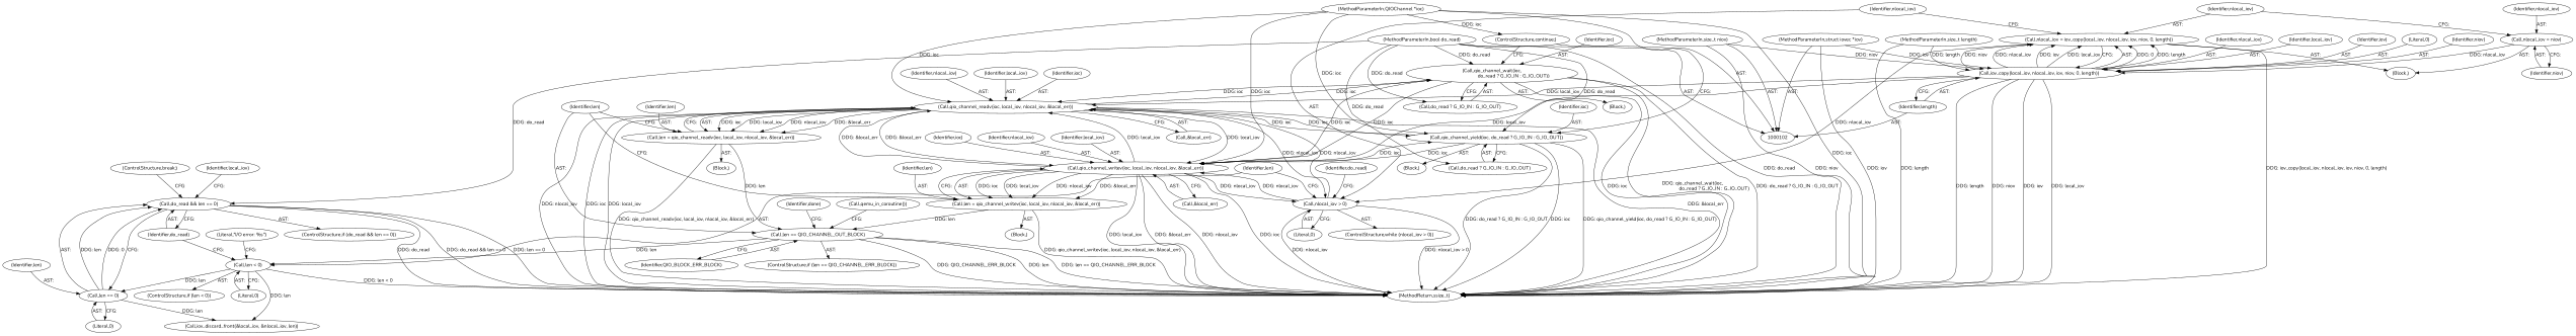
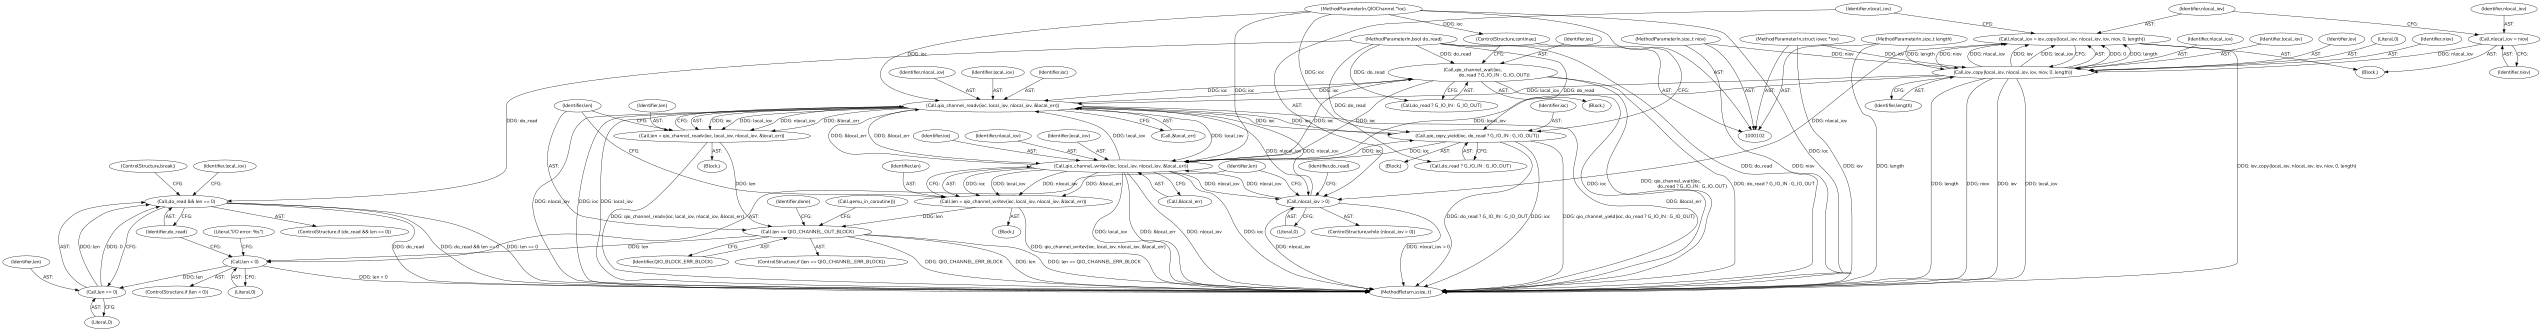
  digraph {
    fontname=Nunito
    node [fontname=Nunito]
    edge [fontname=Nunito]
    n1 [label="(Call,do_read && len == 0)"]
    n2 [label="(Call,len == 0)"]
    n3 [label="(ControlStructure,if (do_read && len == 0))"]
    n4 [label="(MethodReturn,ssize_t)"]
    n5 [label="(Identifier,do_read)"]
    n6 [label="(Literal,0)"]
-   n7 [label="(Call,iov_discard_front(&local_iov, &nlocal_iov, len))"]
    n8 [label="(Call,len < 0)"]
    n9 [label="(MethodParameterIn,bool do_read)"]
    n10 [label="(Call,qio_channel_wait(ioc,\n                                 do_read ? G_IO_IN : G_IO_OUT))"]
-   n11 [label="(Call,qio_channel_yield(ioc, do_read ? G_IO_IN : G_IO_OUT))"]
+   n11 [label="(Call,qio_copy_yield(ioc, do_read ? G_IO_IN : G_IO_OUT))"]
    n12 [label="(Call,do_read ? G_IO_IN : G_IO_OUT)"]
    n13 [label="(Call,do_read ? G_IO_IN : G_IO_OUT)"]
    1000102
    n15 [label="(Call,qio_channel_readv(ioc, local_iov, nlocal_iov, &local_err))"]
    n16 [label="(Call,qio_channel_writev(ioc, local_iov, nlocal_iov, &local_err))"]
    n17 [label="(Block,)"]
    n18 [label="(Block,)"]
    n19 [label="(ControlStructure,if (len < 0))"]
    n20 [label="(Literal,0)"]
    n21 [label="(Call,len == QIO_CHANNEL_OUT_BLOCK)"]
    n22 [label="(Identifier,QIO_BLOCK_ERR_BLOCK)"]
    n23 [label="(ControlStructure,if (len == QIO_CHANNEL_ERR_BLOCK))"]
    n24 [label="(Call,len = qio_channel_readv(ioc, local_iov, nlocal_iov, &local_err))"]
    n25 [label="(Block,)"]
    n26 [label="(Call,nlocal_iov > 0)"]
    n27 [label="(Call,&local_err)"]
    n28 [label="(Call,len = qio_channel_writev(ioc, local_iov, nlocal_iov, &local_err))"]
    n29 [label="(Call,&local_err)"]
    n30 [label="(ControlStructure,while (nlocal_iov > 0))"]
    n31 [label="(Literal,0)"]
    n32 [label="(Block,)"]
    n33 [label="(MethodParameterIn,QIOChannel *ioc)"]
    n34 [label="(ControlStructure,continue;)"]
    n35 [label="(Call,iov_copy(local_iov, nlocal_iov, iov, niov, 0, length))"]
    n36 [label="(Call,nlocal_iov = iov_copy(local_iov, nlocal_iov, iov, niov, 0, length))"]
    n37 [label="(Identifier,length)"]
    n38 [label="(Block,)"]
    n39 [label="(Call,nlocal_iov = niov)"]
    n40 [label="(Identifier,niov)"]
    n41 [label="(MethodParameterIn,size_t niov)"]
    n42 [label="(MethodParameterIn,struct iovec *iov)"]
    n43 [label="(MethodParameterIn,size_t length)"]
    n44 [label="(Identifier,nlocal_iov)"]
    n45 [label="(Identifier,len)"]
    n46 [label="(Identifier,nlocal_iov)"]
    n47 [label="(Call,qemu_in_coroutine())"]
    n48 [label="(Identifier,ioc)"]
    n49 [label="(Identifier,local_iov)"]
    n50 [label="(Identifier,nlocal_iov)"]
    n51 [label="(Identifier,local_iov)"]
    n52 [label="(Identifier,len)"]
    n53 [label="(Identifier,iov)"]
    n54 [label="(Literal,\"I/O error: %s\")"]
    n55 [label="(Identifier,len)"]
    n56 [label="(Identifier,ioc)"]
    n57 [label="(Literal,0)"]
    n58 [label="(Identifier,ioc)"]
    n59 [label="(Identifier,len)"]
    n60 [label="(Identifier,local_iov)"]
    n61 [label="(Identifier,ioc)"]
    n62 [label="(Identifier,nlocal_iov)"]
    n63 [label="(Identifier,nlocal_iov)"]
    n64 [label="(Identifier,done)"]
    n65 [label="(Identifier,niov)"]
    n66 [label="(ControlStructure,break;)"]
    n67 [label="(Identifier,local_iov)"]
    n68 [label="(Identifier,do_read)"]
    n69 [label="(Identifier,nlocal_iov)"]
    n70 [label="(Identifier,len)"]
    n1 -> n2 [label="CFG: "]
    n1 -> n3 [label="AST: "]
    n1 -> n4 [label="DDG: do_read"]
    n1 -> n4 [label="DDG: do_read && len == 0"]
    n1 -> n4 [label="DDG: len == 0"]
    n1 -> n5 [label="CFG: "]
    n2 -> n1 [label="AST: "]
    n2 -> n1 [label="DDG: len"]
    n2 -> n1 [label="DDG: 0"]
    n2 -> n6 [label="CFG: "]
-   n2 -> n7 [label="DDG: len"]
    n5 -> n1 [label="AST: "]
    n5 -> n8 [label="CFG: "]
    n6 -> n2 [label="AST: "]
    n8 -> n2 [label="DDG: len"]
    n8 -> n4 [label="DDG: len < 0"]
-   n8 -> n7 [label="DDG: len"]
    n8 -> n19 [label="AST: "]
    n8 -> n20 [label="CFG: "]
    n9 -> n1 [label="DDG: do_read"]
    n9 -> n4 [label="DDG: do_read"]
    n9 -> n10 [label="DDG: do_read"]
    n9 -> n11 [label="DDG: do_read"]
    n9 -> n12 [label="DDG: do_read"]
    n9 -> n13 [label="DDG: do_read"]
    n9 -> 1000102 [label="AST: "]
    n10 -> n4 [label="DDG: ioc"]
    n10 -> n4 [label="DDG: qio_channel_wait(ioc,\n                                 do_read ? G_IO_IN : G_IO_OUT)"]
    n10 -> n4 [label="DDG: do_read ? G_IO_IN : G_IO_OUT"]
    n10 -> n13 [label="CFG: "]
    n10 -> n15 [label="DDG: ioc"]
    n10 -> n16 [label="DDG: ioc"]
    n10 -> n17 [label="AST: "]
    n11 -> n4 [label="DDG: qio_channel_yield(ioc, do_read ? G_IO_IN : G_IO_OUT)"]
    n11 -> n4 [label="DDG: do_read ? G_IO_IN : G_IO_OUT"]
    n11 -> n4 [label="DDG: ioc"]
    n11 -> n12 [label="CFG: "]
    n11 -> n15 [label="DDG: ioc"]
    n11 -> n16 [label="DDG: ioc"]
    n11 -> n18 [label="AST: "]
    n12 -> n11 [label="AST: "]
    n13 -> n10 [label="AST: "]
    n15 -> n4 [label="DDG: &local_err"]
    n15 -> n4 [label="DDG: nlocal_iov"]
    n15 -> n4 [label="DDG: ioc"]
    n15 -> n4 [label="DDG: local_iov"]
    n15 -> n10 [label="DDG: ioc"]
    n15 -> n11 [label="DDG: ioc"]
    n15 -> n16 [label="DDG: local_iov"]
    n15 -> n16 [label="DDG: &local_err"]
    n15 -> n24 [label="AST: "]
    n15 -> n24 [label="DDG: ioc"]
    n15 -> n24 [label="DDG: local_iov"]
    n15 -> n24 [label="DDG: nlocal_iov"]
    n15 -> n24 [label="DDG: &local_err"]
    n15 -> n26 [label="DDG: nlocal_iov"]
    n15 -> n27 [label="CFG: "]
    n16 -> n4 [label="DDG: local_iov"]
    n16 -> n4 [label="DDG: &local_err"]
    n16 -> n4 [label="DDG: nlocal_iov"]
    n16 -> n4 [label="DDG: ioc"]
    n16 -> n10 [label="DDG: ioc"]
    n16 -> n11 [label="DDG: ioc"]
    n16 -> n15 [label="DDG: local_iov"]
    n16 -> n15 [label="DDG: &local_err"]
    n16 -> n26 [label="DDG: nlocal_iov"]
    n16 -> n28 [label="AST: "]
    n16 -> n28 [label="DDG: ioc"]
    n16 -> n28 [label="DDG: local_iov"]
    n16 -> n28 [label="DDG: nlocal_iov"]
    n16 -> n28 [label="DDG: &local_err"]
    n16 -> n29 [label="CFG: "]
    n20 -> n8 [label="AST: "]
    n21 -> n4 [label="DDG: QIO_CHANNEL_ERR_BLOCK"]
    n21 -> n4 [label="DDG: len"]
    n21 -> n4 [label="DDG: len == QIO_CHANNEL_ERR_BLOCK"]
    n21 -> n8 [label="DDG: len"]
    n21 -> n22 [label="CFG: "]
    n21 -> n23 [label="AST: "]
    n22 -> n21 [label="AST: "]
    n24 -> n4 [label="DDG: qio_channel_readv(ioc, local_iov, nlocal_iov, &local_err)"]
    n24 -> n15 [label="CFG: "]
    n24 -> n21 [label="DDG: len"]
    n24 -> n25 [label="AST: "]
    n26 -> n4 [label="DDG: nlocal_iov > 0"]
    n26 -> n4 [label="DDG: nlocal_iov"]
    n26 -> n15 [label="DDG: nlocal_iov"]
    n26 -> n16 [label="DDG: nlocal_iov"]
    n26 -> n30 [label="AST: "]
    n26 -> n31 [label="CFG: "]
    n27 -> n15 [label="AST: "]
    n28 -> n4 [label="DDG: qio_channel_writev(ioc, local_iov, nlocal_iov, &local_err)"]
    n28 -> n16 [label="CFG: "]
    n28 -> n21 [label="DDG: len"]
    n28 -> n32 [label="AST: "]
    n29 -> n16 [label="AST: "]
    n31 -> n26 [label="AST: "]
    n33 -> n4 [label="DDG: ioc"]
    n33 -> n11 [label="DDG: ioc"]
    n33 -> 1000102 [label="AST: "]
    n33 -> n15 [label="DDG: ioc"]
    n33 -> n16 [label="DDG: ioc"]
    n33 -> n34 [label="DDG: ioc"]
    n34 -> n10 [label="CFG: "]
    n34 -> n11 [label="CFG: "]
    n35 -> n4 [label="DDG: length"]
    n35 -> n4 [label="DDG: niov"]
    n35 -> n4 [label="DDG: iov"]
    n35 -> n4 [label="DDG: local_iov"]
    n35 -> n15 [label="DDG: local_iov"]
    n35 -> n16 [label="DDG: local_iov"]
    n35 -> n36 [label="AST: "]
    n35 -> n36 [label="DDG: 0"]
    n35 -> n36 [label="DDG: length"]
    n35 -> n36 [label="DDG: niov"]
    n35 -> n36 [label="DDG: nlocal_iov"]
    n35 -> n36 [label="DDG: iov"]
    n35 -> n36 [label="DDG: local_iov"]
    n35 -> n37 [label="CFG: "]
    n36 -> n4 [label="DDG: iov_copy(local_iov, nlocal_iov, iov, niov, 0, length)"]
    n36 -> n26 [label="DDG: nlocal_iov"]
    n36 -> n35 [label="CFG: "]
    n36 -> n38 [label="AST: "]
    n37 -> n35 [label="AST: "]
    n39 -> n35 [label="DDG: nlocal_iov"]
    n39 -> n38 [label="AST: "]
    n39 -> n40 [label="CFG: "]
    n40 -> n39 [label="AST: "]
    n41 -> n4 [label="DDG: niov"]
    n41 -> 1000102 [label="AST: "]
    n41 -> n35 [label="DDG: niov"]
    n42 -> n4 [label="DDG: iov"]
    n42 -> 1000102 [label="AST: "]
    n42 -> n35 [label="DDG: iov"]
    n43 -> n4 [label="DDG: length"]
-   n37 -> 1000102 [label="AST: "]
+   n43 -> 1000102 [label="AST: "]
    n43 -> n35 [label="DDG: length"]
    n44 -> n35 [label="AST: "]
    n45 -> n28 [label="AST: "]
    n46 -> n15 [label="AST: "]
    n47 -> n21 [label="CFG: "]
    n48 -> n11 [label="AST: "]
    n49 -> n35 [label="AST: "]
    n50 -> n26 [label="AST: "]
    n50 -> n36 [label="CFG: "]
    n51 -> n15 [label="AST: "]
    n52 -> n2 [label="AST: "]
    n53 -> n35 [label="AST: "]
    n54 -> n8 [label="CFG: "]
    n55 -> n24 [label="AST: "]
    n56 -> n15 [label="AST: "]
    n57 -> n35 [label="AST: "]
    n58 -> n16 [label="AST: "]
    n59 -> n21 [label="AST: "]
    n59 -> n24 [label="CFG: "]
    n59 -> n28 [label="CFG: "]
    n60 -> n1 [label="CFG: "]
    n61 -> n10 [label="AST: "]
    n62 -> n16 [label="AST: "]
    n63 -> n36 [label="AST: "]
    n63 -> n39 [label="CFG: "]
    n64 -> n21 [label="CFG: "]
    n65 -> n35 [label="AST: "]
    n66 -> n1 [label="CFG: "]
    n67 -> n16 [label="AST: "]
    n68 -> n26 [label="CFG: "]
    n69 -> n39 [label="AST: "]
    n70 -> n8 [label="AST: "]
    n70 -> n26 [label="CFG: "]
  }
